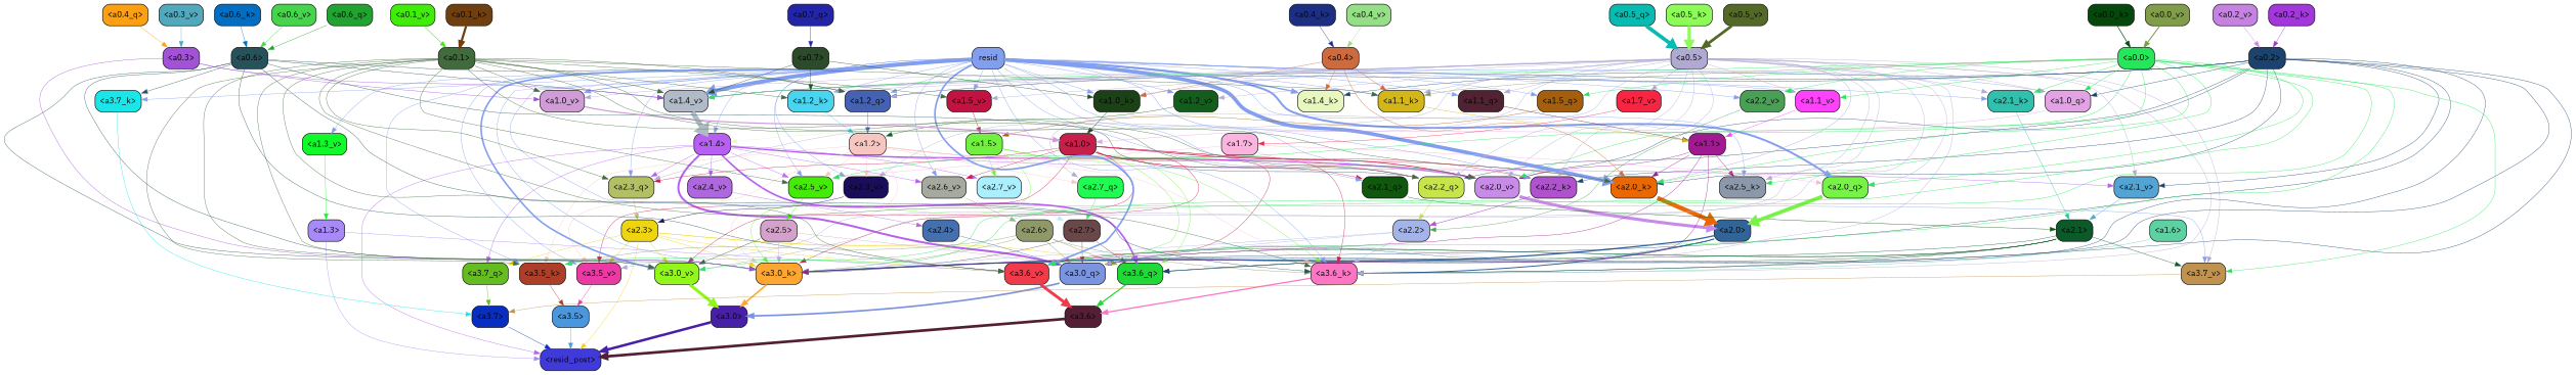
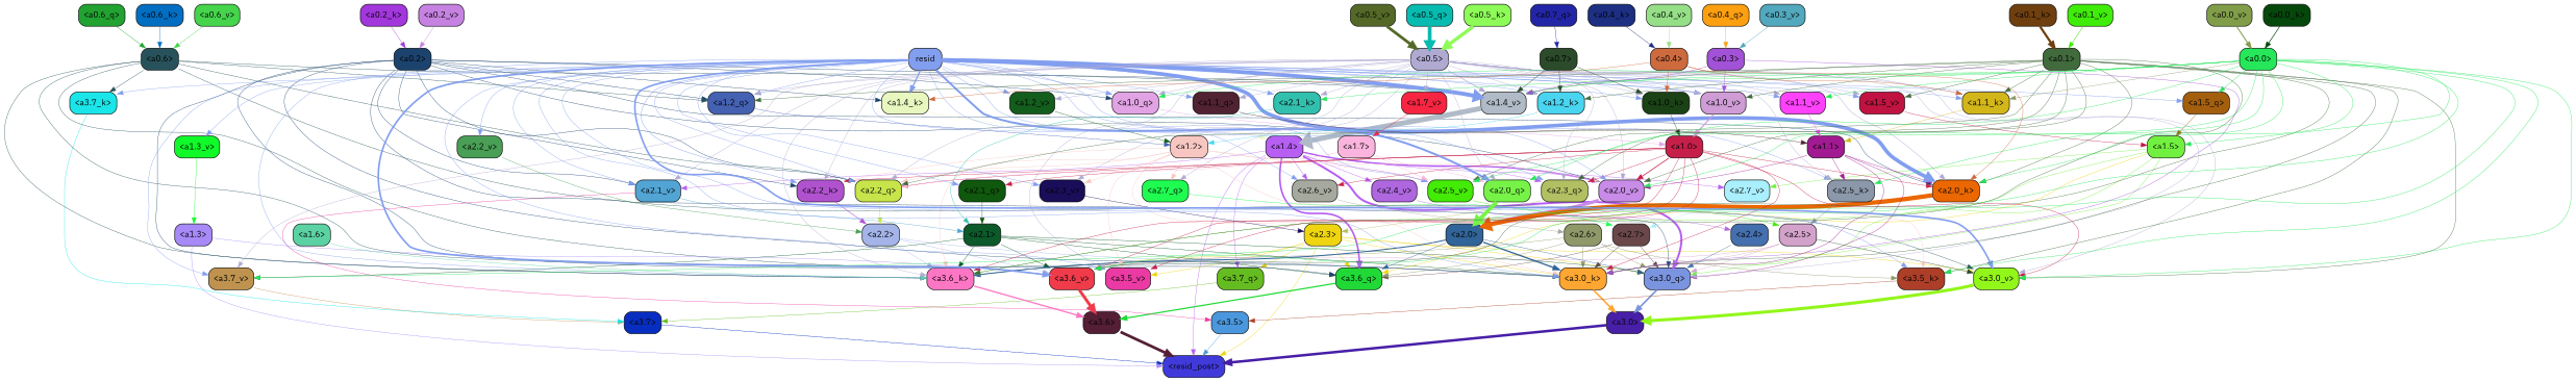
  strict digraph {
    fontname="IBM Plex Sans"
    splines=true
    node [color=black fontname="IBM Plex Sans" shape=box style="filled, rounded"]
    edge [color="#829eef" fontname="IBM Plex Sans" penwidth=0.6]
    "<a3.7>" [fillcolor="#082ec1"]
    "<resid_post>" [fillcolor="#413ada"]
    "<a3.6>" [fillcolor="#541e35"]
    "<a3.5>" [fillcolor="#4a97dd"]
    "<a3.0>" [fillcolor="#481fa7"]
    "<a2.3>" [fillcolor="#eed510"]
    "<a3.7_q>" [fillcolor="#65bc20"]
    "<a3.6_q>" [fillcolor="#20d936"]
    "<a3.0_q>" [fillcolor="#7b94e0"]
    "<a3.0_k>" [fillcolor="#fda631"]
    "<a3.6_v>" [fillcolor="#f03b4b"]
    "<a3.5_v>" [fillcolor="#eb3aa3"]
    "<a3.0_v>" [fillcolor="#92f61a"]
    "<a1.4>" [fillcolor="#b65ff2"]
    "<a2.3_q>" [fillcolor="#b2c063"]
    "<a2.7_v>" [fillcolor="#a9effd"]
    "<a2.6_v>" [fillcolor="#a6a99d"]
    "<a2.5_v>" [fillcolor="#43eb07"]
    "<a2.4_v>" [fillcolor="#af67df"]
    "<a2.1_v>" [fillcolor="#52a4d4"]
    "<a2.0_v>" [fillcolor="#c88be7"]
    "<a2.7>" [fillcolor="#6a4749"]
    "<a2.6>" [fillcolor="#8e9869"]
    "<a2.5>" [fillcolor="#d3a2ca"]
    "<a2.4>" [fillcolor="#4570af"]
    "<a2.1>" [fillcolor="#0c592a"]
    "<a2.0>" [fillcolor="#316498"]
    "<a3.6_k>" [fillcolor="#fd76c4"]
    "<a3.5_k>" [fillcolor="#ad3e28"]
    "<a3.7_v>" [fillcolor="#bf934f"]
    "<a1.3>" [fillcolor="#a789f8"]
    "<a3.7_k>" [fillcolor="#1ae6e9"]
    "<a1.5>" [fillcolor="#72f040"]
    "<a0.2>" [fillcolor="#1c436e"]
    "<a2.2_q>" [fillcolor="#c8e44b"]
    "<a2.2_k>" [fillcolor="#b052ce"]
    "<a2.0_k>" [fillcolor="#eb6701"]
    "<a1.2_q>" [fillcolor="#4461b2"]
    "<a1.0_q>" [fillcolor="#e1a3e4"]
    "<a1.4_k>" [fillcolor="#e8f7bf"]
    "<a1.4_v>" [fillcolor="#b0bbc7"]
    "<a2.2>" [fillcolor="#a4b4e8"]
    "<a1.2>" [fillcolor="#f7c6c1"]
    "<a1.0>" [fillcolor="#c61f49"]
    "<a2.3_v>" [fillcolor="#1a0e5a"]
    "<a2.7_q>" [fillcolor="#1ffb50"]
    "<a2.1_q>" [fillcolor="#0f580d"]
    "<a1.1>" [fillcolor="#a11a91"]
    "<a2.5_k>" [fillcolor="#8b98aa"]
    "<a0.6>" [fillcolor="#28525b"]
    n51 [fillcolor="#829eef" label=resid]
    "<a2.0_q>" [fillcolor="#77f348"]
    "<a2.1_k>" [fillcolor="#32c0ae"]
    "<a2.2_v>" [fillcolor="#499f55"]
    "<a1.5_q>" [fillcolor="#a45f0e"]
    "<a1.1_q>" [fillcolor="#502232"]
    "<a1.2_k>" [fillcolor="#49d4f0"]
    "<a1.1_k>" [fillcolor="#d3b619"]
    "<a1.0_k>" [fillcolor="#1b4216"]
    "<a1.5_v>" [fillcolor="#c11341"]
    "<a1.3_v>" [fillcolor="#10fa2a"]
    "<a1.2_v>" [fillcolor="#135e1c"]
    "<a1.1_v>" [fillcolor="#fe42fb"]
    "<a1.0_v>" [fillcolor="#cf9cd6"]
    "<a1.6>" [fillcolor="#5cd2a3"]
    "<a0.5>" [fillcolor="#b0aad2"]
    "<a1.7_v>" [fillcolor="#f72542"]
    "<a1.7>" [fillcolor="#fab4dd"]
    "<a0.1>" [fillcolor="#416a3d"]
    "<a0.0>" [fillcolor="#25e759"]
    "<a0.3>" [fillcolor="#a252d6"]
    "<a0.4>" [fillcolor="#cd6a3e"]
    "<a0.7>" [fillcolor="#2b4b2b"]
    "<a0.7_q>" [fillcolor="#2325a7"]
    "<a0.6_q>" [fillcolor="#21a231"]
    "<a0.5_q>" [fillcolor="#07bbb0"]
    "<a0.4_q>" [fillcolor="#fc9f10"]
    "<a0.6_k>" [fillcolor="#026ec2"]
    "<a0.5_k>" [fillcolor="#8efc58"]
    "<a0.4_k>" [fillcolor="#1c2f83"]
    "<a0.2_k>" [fillcolor="#a237dc"]
    "<a0.1_k>" [fillcolor="#6f3f10"]
    "<a0.0_k>" [fillcolor="#06480b"]
    "<a0.6_v>" [fillcolor="#45d44b"]
    "<a0.5_v>" [fillcolor="#546928"]
    "<a0.4_v>" [fillcolor="#95df87"]
    "<a0.3_v>" [fillcolor="#52a8bd"]
    "<a0.2_v>" [fillcolor="#c682e1"]
    "<a0.1_v>" [fillcolor="#40ec0a"]
    "<a0.0_v>" [fillcolor="#819d49"]
    "<a3.7>" -> "<resid_post>" [color="#082ec1" penwidth=0.6239100098609924]
    "<a3.6>" -> "<resid_post>" [color="#541e35" penwidth=4.569062113761902]
    "<a3.5>" -> "<resid_post>" [color="#4a97dd"]
    "<a3.0>" -> "<resid_post>" [color="#481fa7" penwidth=4.283544182777405]
    "<a2.3>" -> "<resid_post>" [color="#eed510"]
    "<a2.3>" -> "<a3.7_q>" [color="#eed510"]
    "<a2.3>" -> "<a3.6_q>" [color="#eed510"]
    "<a2.3>" -> "<a3.0_q>" [color="#eed510"]
    "<a2.3>" -> "<a3.0_k>" [color="#eed510"]
    "<a2.3>" -> "<a3.6_v>" [color="#eed510"]
    "<a2.3>" -> "<a3.5_v>" [color="#eed510"]
    "<a2.3>" -> "<a3.0_v>" [color="#eed510"]
    "<a3.7_q>" -> "<a3.7>" [color="#65bc20"]
    "<a3.6_q>" -> "<a3.6>" [color="#20d936" penwidth=2.0347584784030914]
    "<a3.0_q>" -> "<a3.0>" [color="#7b94e0" penwidth=2.8635367155075073]
    "<a3.0_k>" -> "<a3.0>" [color="#fda631" penwidth=2.632905662059784]
    "<a3.6_v>" -> "<a3.6>" [color="#f03b4b" penwidth=4.981305837631226]
-   "<a3.5_v>" -> "<a3.5>" [color="#eb3aa3"]
+   "<a2.1_v>" -> "<a3.5>" [color="#eb3aa3"]
    "<a3.0_v>" -> "<a3.0>" [color="#92f61a" penwidth=5.168330669403076]
    "<a1.4>" -> "<resid_post>" [color="#b65ff2"]
    "<a1.4>" -> "<a3.7_q>" [color="#b65ff2"]
    "<a1.4>" -> "<a3.6_q>" [color="#b65ff2" penwidth=2.7934007048606873]
    "<a1.4>" -> "<a3.0_q>" [color="#b65ff2" penwidth=3.340754985809326]
    "<a1.4>" -> "<a2.3_q>" [color="#b65ff2"]
    "<a1.4>" -> "<a2.7_v>" [color="#b65ff2"]
    "<a1.4>" -> "<a2.6_v>" [color="#b65ff2"]
    "<a1.4>" -> "<a2.5_v>" [color="#b65ff2"]
    "<a1.4>" -> "<a2.4_v>" [color="#b65ff2"]
    "<a1.4>" -> "<a2.1_v>" [color="#b65ff2"]
    "<a1.4>" -> "<a2.0_v>" [color="#b65ff2" penwidth=2.268759250640869]
    "<a2.3_q>" -> "<a2.3>" [color="#b2c063"]
    "<a2.7_v>" -> "<a2.7>" [color="#a9effd"]
    "<a2.6_v>" -> "<a2.6>" [color="#a6a99d"]
    "<a2.5_v>" -> "<a2.5>" [color="#43eb07"]
    "<a2.4_v>" -> "<a2.4>" [color="#af67df"]
    "<a2.1_v>" -> "<a2.1>" [color="#52a4d4"]
    "<a2.0_v>" -> "<a2.0>" [color="#c88be7" penwidth=5.231471925973892]
    "<a2.7>" -> "<a3.6_q>" [color="#6a4749"]
    "<a2.7>" -> "<a3.0_q>" [color="#6a4749"]
    "<a2.7>" -> "<a3.0_k>" [color="#6a4749"]
    "<a2.6>" -> "<a3.6_q>" [color="#8e9869"]
    "<a2.6>" -> "<a3.0_q>" [color="#8e9869"]
    "<a2.6>" -> "<a3.0_k>" [color="#8e9869"]
    "<a2.6>" -> "<a3.6_k>" [color="#8e9869"]
    "<a2.6>" -> "<a3.5_k>" [color="#8e9869"]
    "<a2.5>" -> "<a3.0_q>" [color="#d3a2ca"]
    "<a2.5>" -> "<a3.0_k>" [color="#d3a2ca"]
    "<a2.5>" -> "<a3.6_v>" [color="#d3a2ca"]
    "<a2.5>" -> "<a3.0_v>" [color="#2b4b2b"]
    "<a2.4>" -> "<a3.0_q>" [color="#4570af"]
    "<a2.1>" -> "<a3.6_q>" [color="#0c592a"]
    "<a2.1>" -> "<a3.0_q>" [color="#0c592a"]
    "<a2.1>" -> "<a3.0_k>" [color="#0c592a"]
    "<a2.1>" -> "<a3.6_v>" [color="#0c592a"]
    "<a2.1>" -> "<a3.6_k>" [color="#0c592a"]
    "<a2.1>" -> "<a3.7_v>" [color="#0c592a"]
    "<a2.0>" -> "<a3.6_q>" [color="#316498"]
    "<a2.0>" -> "<a3.0_q>" [color="#316498"]
    "<a2.0>" -> "<a3.0_k>" [color="#316498" penwidth=2.161143198609352]
    "<a2.0>" -> "<a3.6_k>" [color="#316498" penwidth=1.6382827460765839]
    "<a3.6_k>" -> "<a3.6>" [color="#fd76c4" penwidth=2.1760786175727844]
    "<a3.5_k>" -> "<a3.5>" [color="#ad3e28"]
    "<a3.7_v>" -> "<a3.7>" [color="#bf934f"]
    "<a1.3>" -> "<resid_post>" [color="#a789f8"]
    "<a1.3>" -> "<a3.6_v>" [color="#a789f8"]
    "<a3.7_k>" -> "<a3.7>" [color="#1ae6e9"]
-   "<a1.5>" -> "<a3.6_q>" [color="#72f040"]
+   "<a1.5>" -> "<a3.6_q>" [color="#eed510"]
    "<a1.5>" -> "<a3.0_q>" [color="#72f040"]
    "<a1.5>" -> "<a3.0_k>" [color="#72f040"]
    "<a1.5>" -> "<a2.7_v>" [color="#72f040"]
    "<a1.5>" -> "<a3.6_k>" [color="#72f040"]
    "<a0.2>" -> "<a3.6_q>" [color="#1c436e"]
    "<a0.2>" -> "<a3.0_q>" [color="#1c436e"]
    "<a0.2>" -> "<a3.0_k>" [color="#1c436e"]
    "<a0.2>" -> "<a2.1_v>" [color="#1c436e"]
    "<a0.2>" -> "<a2.0_v>" [color="#1c436e"]
    "<a0.2>" -> "<a3.6_k>" [color="#1c436e"]
    "<a0.2>" -> "<a2.2_q>" [color="#1c436e"]
    "<a0.2>" -> "<a2.2_k>" [color="#1c436e"]
    "<a0.2>" -> "<a2.0_k>" [color="#1c436e"]
    "<a0.2>" -> "<a1.2_q>" [color="#1c436e"]
    "<a0.2>" -> "<a1.0_q>" [color="#1c436e"]
    "<a0.2>" -> "<a1.4_k>" [color="#1c436e"]
    "<a0.2>" -> "<a1.4_v>" [color="#1c436e"]
    "<a2.2_q>" -> "<a2.2>" [color="#c8e44b" penwidth=0.7553567886352539]
    "<a2.2_k>" -> "<a2.2>" [color="#b052ce" penwidth=0.8854708671569824]
    "<a2.0_k>" -> "<a2.0>" [color="#eb6701" penwidth=7.231504917144775]
    "<a1.2_q>" -> "<a1.2>" [color="#4461b2"]
    "<a1.0_q>" -> "<a1.0>" [color="#e1a3e4"]
    "<a1.4_k>" -> "<a1.4>" [color="#e8f7bf"]
    "<a1.4_v>" -> "<a1.4>" [color="#b0bbc7" penwidth=8.36684274673462]
    "<a2.2>" -> "<a3.0_k>" [color="#a4b4e8"]
    "<a2.2>" -> "<a3.6_v>" [color="#a4b4e8"]
    "<a2.2>" -> "<a3.6_k>" [color="#a4b4e8"]
    "<a1.2>" -> "<a3.0_k>" [color="#f7c6c1"]
    "<a1.2>" -> "<a3.5_v>" [color="#f7c6c1"]
    "<a1.2>" -> "<a2.5_v>" [color="#f7c6c1"]
    "<a1.2>" -> "<a2.0_v>" [color="#f7c6c1"]
    "<a1.2>" -> "<a3.6_k>" [color="#f7c6c1"]
    "<a1.2>" -> "<a3.5_k>" [color="#f7c6c1"]
    "<a1.2>" -> "<a2.2_q>" [color="#f7c6c1"]
    "<a1.2>" -> "<a2.2_k>" [color="#f7c6c1"]
    "<a1.2>" -> "<a2.3_v>" [color="#f7c6c1"]
    "<a1.2>" -> "<a2.7_q>" [color="#f7c6c1"]
    "<a1.0>" -> "<a3.0_k>" [color="#c61f49"]
    "<a1.0>" -> "<a3.6_v>" [color="#c61f49"]
    "<a1.0>" -> "<a3.5_v>" [color="#c61f49"]
    "<a1.0>" -> "<a3.0_v>" [color="#c61f49"]
    "<a1.0>" -> "<a2.3_q>" [color="#c61f49"]
    "<a1.0>" -> "<a2.6_v>" [color="#c61f49"]
    "<a1.0>" -> "<a2.0_v>" [color="#c61f49" penwidth=1.2213096618652344]
    "<a1.0>" -> "<a3.6_k>" [color="#c61f49"]
    "<a1.0>" -> "<a2.2_q>" [color="#c61f49"]
    "<a1.0>" -> "<a2.2_k>" [color="#c61f49"]
    "<a1.0>" -> "<a2.0_k>" [color="#c61f49"]
    "<a1.0>" -> "<a2.1_q>" [color="#c61f49"]
    "<a2.3_v>" -> "<a2.3>" [color="#1a0e5a"]
    "<a2.7_q>" -> "<a2.7>" [color="#1ffb50"]
    "<a2.1_q>" -> "<a2.1>" [color="#0f580d"]
    "<a1.1>" -> "<a3.0_q>" [color="#a11a91"]
    "<a1.1>" -> "<a3.0_k>" [color="#a11a91"]
    "<a1.1>" -> "<a2.0_v>" [color="#a11a91"]
    "<a1.1>" -> "<a2.0_k>" [color="#a11a91"]
    "<a1.1>" -> "<a2.5_k>" [color="#a11a91"]
+   "<a2.5_k>" -> "<a2.5>" [color="#8b98aa"]
    "<a0.6>" -> "<a3.0_k>" [color="#28525b"]
    "<a0.6>" -> "<a3.6_v>" [color="#28525b"]
    "<a0.6>" -> "<a3.0_v>" [color="#28525b"]
    "<a0.6>" -> "<a3.6_k>" [color="#28525b"]
    "<a0.6>" -> "<a3.7_k>" [color="#28525b"]
    "<a0.6>" -> "<a2.2_q>" [color="#28525b"]
    "<a0.6>" -> "<a1.2_q>" [color="#28525b"]
    "<a0.6>" -> "<a1.4_v>" [color="#28525b"]
    n51 -> "<a3.0_k>"
    n51 -> "<a3.6_v>" [penwidth=2.7825746536254883]
    n51 -> "<a3.5_v>"
    n51 -> "<a3.0_v>" [penwidth=2.6950180530548096]
    n51 -> "<a2.3_q>"
    n51 -> "<a2.6_v>"
    n51 -> "<a2.5_v>"
-   n51 -> "<a1.4>"
+   n51 -> "<a2.1_v>"
    n51 -> "<a2.0_v>"
    n51 -> "<a3.6_k>"
    n51 -> "<a3.5_k>"
    n51 -> "<a3.7_v>"
    n51 -> "<a3.7_k>"
    n51 -> "<a2.2_q>"
    n51 -> "<a2.2_k>" [penwidth=0.6698317527770996]
    n51 -> "<a2.0_k>" [penwidth=6.12570995092392]
    n51 -> "<a1.2_q>" [penwidth=0.6087074279785156]
    n51 -> "<a1.0_q>"
    n51 -> "<a1.4_k>" [penwidth=2.1858973503112793]
    n51 -> "<a1.4_v>" [penwidth=6.590077131986618]
    n51 -> "<a2.3_v>"
    n51 -> "<a2.1_q>"
    n51 -> "<a2.5_k>"
    n51 -> "<a2.0_q>" [penwidth=3.305941343307495]
    n51 -> "<a2.1_k>"
    n51 -> "<a2.2_v>"
    n51 -> "<a1.5_q>"
    n51 -> "<a1.1_q>"
    n51 -> "<a1.2_k>"
    n51 -> "<a1.1_k>"
    n51 -> "<a1.0_k>"
    n51 -> "<a1.5_v>"
    n51 -> "<a1.3_v>"
    n51 -> "<a1.2_v>"
    n51 -> "<a1.1_v>"
    n51 -> "<a1.0_v>" [penwidth=1.2076449394226074]
    "<a2.0_q>" -> "<a2.0>" [color="#77f348" penwidth=6.256794691085815]
    "<a2.1_k>" -> "<a2.1>" [color="#32c0ae"]
    "<a2.2_v>" -> "<a2.2>" [color="#499f55"]
    "<a1.5_q>" -> "<a1.5>" [color="#a45f0e"]
    "<a1.1_q>" -> "<a1.1>" [color="#502232"]
    "<a1.2_k>" -> "<a1.2>" [color="#49d4f0"]
    "<a1.1_k>" -> "<a1.1>" [color="#d3b619"]
    "<a1.0_k>" -> "<a1.0>" [color="#1b4216"]
    "<a1.5_v>" -> "<a1.5>" [color="#c11341"]
    "<a1.3_v>" -> "<a1.3>" [color="#10fa2a"]
    "<a1.2_v>" -> "<a1.2>" [color="#135e1c"]
    "<a1.1_v>" -> "<a1.1>" [color="#fe42fb"]
    "<a1.0_v>" -> "<a1.0>" [color="#cf9cd6" penwidth=1.9665732383728027]
    "<a1.6>" -> "<a3.6_k>" [color="#5cd2a3"]
    "<a0.5>" -> "<a3.0_q>" [color="#b0aad2"]
    "<a0.5>" -> "<a3.5_v>" [color="#b0aad2"]
    "<a0.5>" -> "<a3.0_v>" [color="#b0aad2"]
    "<a0.5>" -> "<a2.3_q>" [color="#b0aad2"]
    "<a0.5>" -> "<a2.1_v>" [color="#b0aad2"]
    "<a0.5>" -> "<a2.0_v>" [color="#b0aad2"]
    "<a0.5>" -> "<a3.6_k>" [color="#b0aad2"]
    "<a0.5>" -> "<a3.7_v>" [color="#b0aad2"]
    "<a0.5>" -> "<a2.2_q>" [color="#b0aad2"]
    "<a0.5>" -> "<a2.2_k>" [color="#b0aad2"]
    "<a0.5>" -> "<a2.0_k>" [color="#b0aad2" penwidth=0.6900839805603027]
    "<a0.5>" -> "<a1.2_q>" [color="#b0aad2"]
    "<a0.5>" -> "<a1.0_q>" [color="#b0aad2"]
    "<a0.5>" -> "<a1.4_v>" [color="#b0aad2" penwidth=0.9985027313232422]
    "<a0.5>" -> "<a2.3_v>" [color="#b0aad2"]
    "<a0.5>" -> "<a2.7_q>" [color="#b0aad2"]
    "<a0.5>" -> "<a2.5_k>" [color="#b0aad2"]
    "<a0.5>" -> "<a2.0_q>" [color="#b0aad2"]
    "<a0.5>" -> "<a2.1_k>" [color="#b0aad2"]
    "<a0.5>" -> "<a1.1_q>" [color="#b0aad2"]
    "<a0.5>" -> "<a1.2_k>" [color="#b0aad2"]
    "<a0.5>" -> "<a1.1_k>" [color="#b0aad2"]
    "<a0.5>" -> "<a1.0_k>" [color="#b0aad2"]
    "<a0.5>" -> "<a1.5_v>" [color="#b0aad2"]
    "<a0.5>" -> "<a1.2_v>" [color="#b0aad2"]
    "<a0.5>" -> "<a1.1_v>" [color="#b0aad2"]
    "<a0.5>" -> "<a1.0_v>" [color="#b0aad2"]
    "<a0.5>" -> "<a1.7_v>" [color="#b0aad2"]
    "<a1.7_v>" -> "<a1.7>" [color="#f72542"]
    "<a1.7>" -> "<a2.5_v>" [color="#fab4dd"]
    "<a1.7>" -> "<a2.2_q>" [color="#fab4dd"]
    "<a1.7>" -> "<a2.0_q>" [color="#fab4dd"]
    "<a0.1>" -> "<a3.0_k>" [color="#416a3d"]
    "<a0.1>" -> "<a3.6_v>" [color="#416a3d"]
    "<a0.1>" -> "<a3.0_v>" [color="#416a3d"]
    "<a0.1>" -> "<a2.3_q>" [color="#416a3d"]
    "<a0.1>" -> "<a2.5_v>" [color="#416a3d"]
    "<a0.1>" -> "<a2.0_v>" [color="#416a3d"]
    "<a0.1>" -> "<a3.6_k>" [color="#416a3d"]
    "<a0.1>" -> "<a3.5_k>" [color="#416a3d"]
    "<a0.1>" -> "<a2.2_q>" [color="#416a3d"]
    "<a0.1>" -> "<a2.0_k>" [color="#416a3d"]
    "<a0.1>" -> "<a1.2_q>" [color="#416a3d" penwidth=0.6218185424804688]
    "<a0.1>" -> "<a1.4_v>" [color="#416a3d"]
    "<a0.1>" -> "<a1.2_k>" [color="#416a3d"]
    "<a0.1>" -> "<a1.1_k>" [color="#416a3d"]
    "<a0.1>" -> "<a1.5_v>" [color="#416a3d"]
    "<a0.1>" -> "<a1.0_v>" [color="#416a3d"]
    "<a0.0>" -> "<a3.6_v>" [color="#25e759"]
    "<a0.0>" -> "<a3.0_v>" [color="#25e759"]
    "<a0.0>" -> "<a2.5_v>" [color="#25e759"]
    "<a0.0>" -> "<a2.0_v>" [color="#25e759"]
    "<a0.0>" -> "<a3.5_k>" [color="#25e759"]
    "<a0.0>" -> "<a3.7_v>" [color="#25e759"]
    "<a0.0>" -> "<a2.0_k>" [color="#25e759"]
    "<a0.0>" -> "<a1.0_q>" [color="#25e759"]
    "<a0.0>" -> "<a1.4_v>" [color="#25e759"]
    "<a0.0>" -> "<a2.5_k>" [color="#25e759"]
    "<a0.0>" -> "<a2.0_q>" [color="#25e759"]
    "<a0.0>" -> "<a2.1_k>" [color="#25e759"]
-   "<a0.0>" -> "<a2.2_v>" [color="#25e759"]
+   "<a0.0>" -> "<a1.5>" [color="#25e759"]
    "<a0.0>" -> "<a1.5_q>" [color="#25e759"]
    "<a0.0>" -> "<a1.1_k>" [color="#8e9869"]
    "<a0.0>" -> "<a1.1_v>" [color="#25e759"]
    "<a0.3>" -> "<a3.0_k>" [color="#a252d6"]
    "<a0.3>" -> "<a1.4_v>" [color="#a252d6"]
    "<a0.3>" -> "<a1.0_v>" [color="#a252d6"]
    "<a0.4>" -> "<a2.0_k>" [color="#cd6a3e"]
    "<a0.4>" -> "<a1.4_k>" [color="#cd6a3e"]
    "<a0.4>" -> "<a1.1_k>" [color="#cd6a3e"]
    "<a0.4>" -> "<a1.0_k>" [color="#cd6a3e"]
    "<a0.7>" -> "<a1.4_v>" [color="#2b4b2b"]
    "<a0.7>" -> "<a1.2_k>" [color="#2b4b2b"]
    "<a0.7>" -> "<a1.0_k>" [color="#2b4b2b"]
    "<a0.7_q>" -> "<a0.7>" [color="#2325a7"]
    "<a0.6_q>" -> "<a0.6>" [color="#21a231"]
    "<a0.5_q>" -> "<a0.5>" [color="#07bbb0" penwidth=6.156635046005249]
    "<a0.4_q>" -> "<a0.3>" [color="#fc9f10"]
    "<a0.6_k>" -> "<a0.6>" [color="#026ec2"]
    "<a0.5_k>" -> "<a0.5>" [color="#8efc58" penwidth=5.603226900100708]
    "<a0.4_k>" -> "<a0.4>" [color="#1c2f83"]
    "<a0.2_k>" -> "<a0.2>" [color="#a237dc"]
    "<a0.1_k>" -> "<a0.1>" [color="#6f3f10" penwidth=3.7429747581481934]
    "<a0.0_k>" -> "<a0.0>" [color="#06480b" penwidth=1.106727123260498]
    "<a0.6_v>" -> "<a0.6>" [color="#45d44b"]
    "<a0.5_v>" -> "<a0.5>" [color="#546928" penwidth=4.667354106903076]
    "<a0.4_v>" -> "<a0.4>" [color="#95df87"]
    "<a0.3_v>" -> "<a0.3>" [color="#52a8bd"]
    "<a0.2_v>" -> "<a0.2>" [color="#c682e1"]
    "<a0.1_v>" -> "<a0.1>" [color="#40ec0a" penwidth=0.8298110961914062]
    "<a0.0_v>" -> "<a0.0>" [color="#819d49" penwidth=1.7084956169128418]
  }
